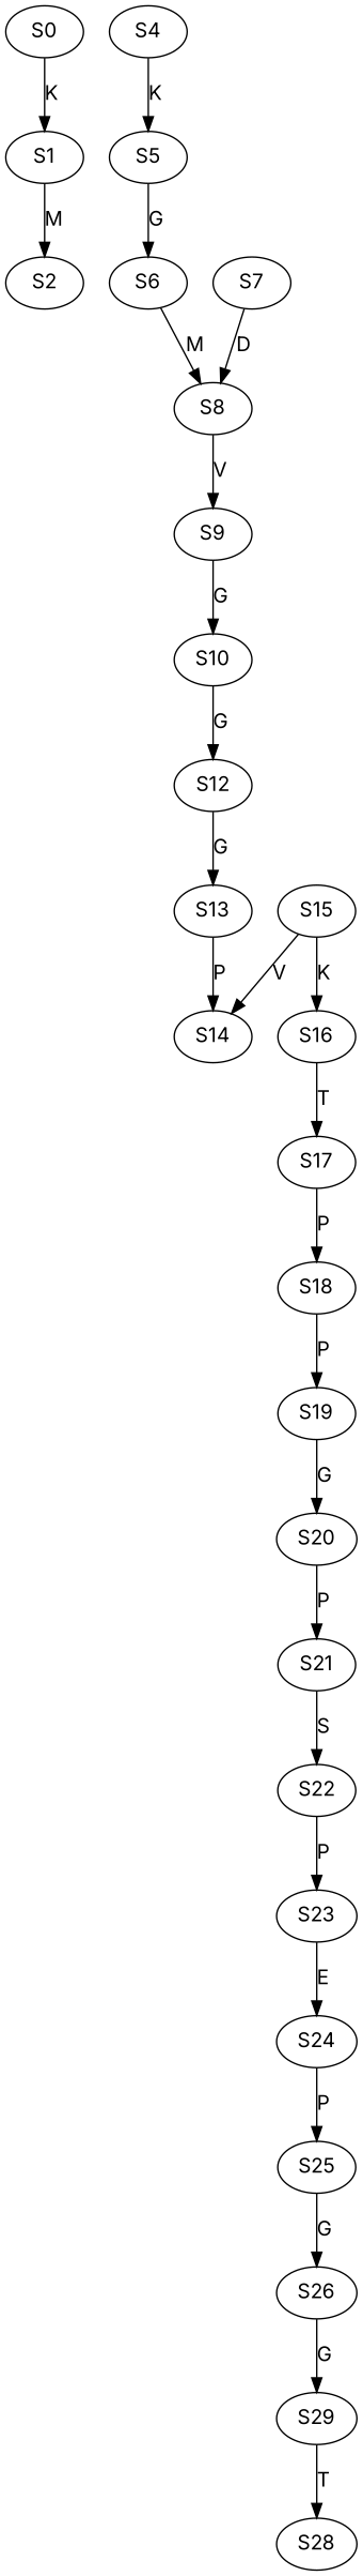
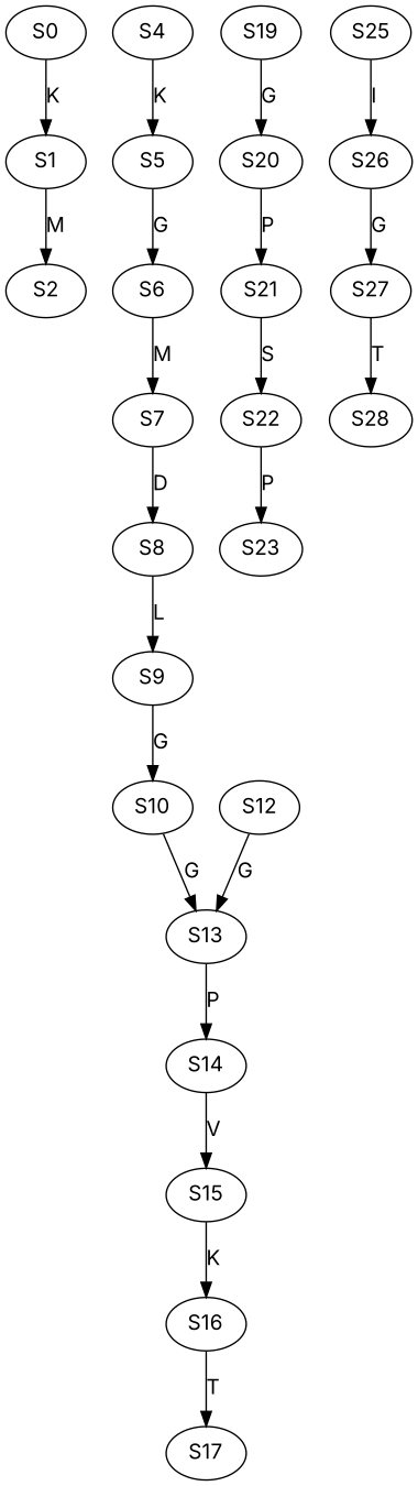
  strict digraph {
    fontname=Inter
    node [fontname=Inter]
    edge [fontname=Inter]
    S0
    S1
    S2
    S4
    S5
    S6
    S7
    S8
    S9
    S10
    S12
    S13
    S14
    S15
    S16
    S17
-   S18
    S19
    S20
    S21
    S22
    S23
-   S24
    S25
    S26
-   S27 [label=S29]
+   S27
    S28
    S0 -> S1 [label=K]
    S1 -> S2 [label=M]
    S4 -> S5 [label=K]
    S5 -> S6 [label=G]
-   S6 -> S8 [label=M]
+   S6 -> S7 [label=M]
    S7 -> S8 [label=D]
-   S8 -> S9 [label=V]
+   S8 -> S9 [label=L]
    S9 -> S10 [label=G]
-   S10 -> S12 [label=G]
+   S10 -> S13 [label=G]
    S12 -> S13 [label=G]
    S13 -> S14 [label=P]
-   S15 -> S14 [label=V]
+   S14 -> S15 [label=V]
    S15 -> S16 [label=K]
    S16 -> S17 [label=T]
-   S17 -> S18 [label=P]
-   S18 -> S19 [label=P]
    S19 -> S20 [label=G]
    S20 -> S21 [label=P]
    S21 -> S22 [label=S]
    S22 -> S23 [label=P]
-   S23 -> S24 [label=E]
-   S24 -> S25 [label=P]
-   S25 -> S26 [label=G]
+   S25 -> S26 [label=I]
    S26 -> S27 [label=G]
    S27 -> S28 [label=T]
  }
